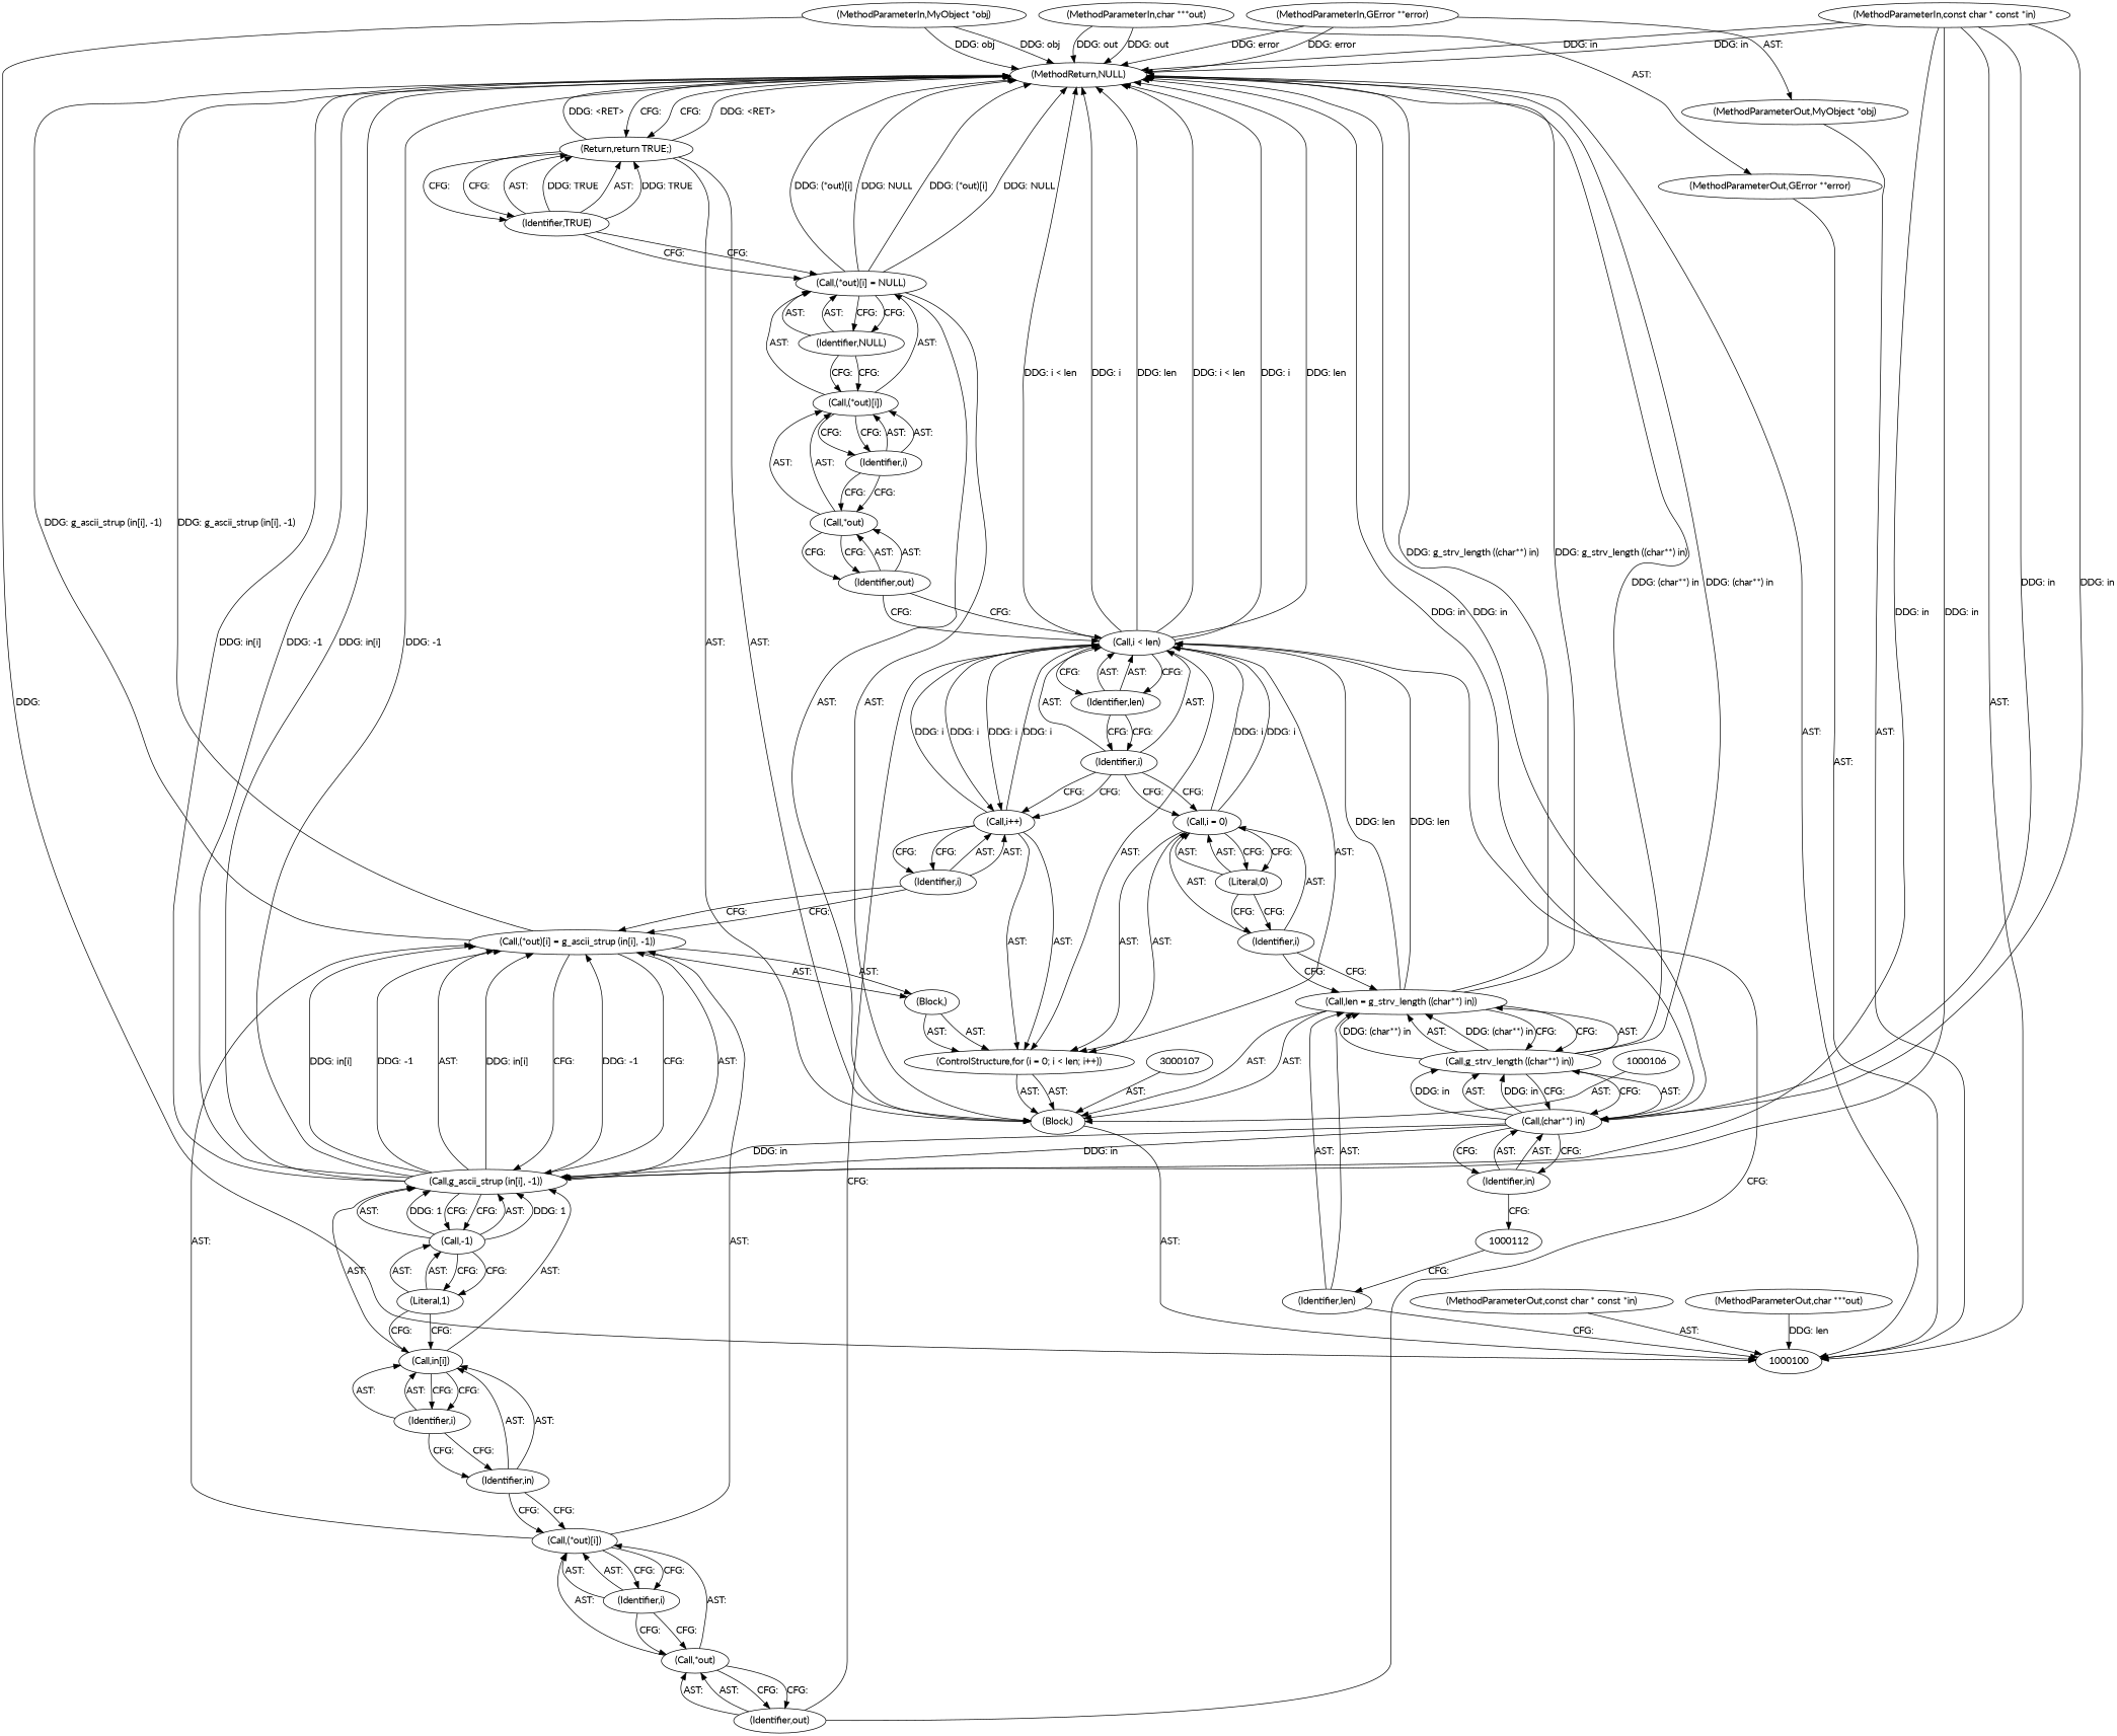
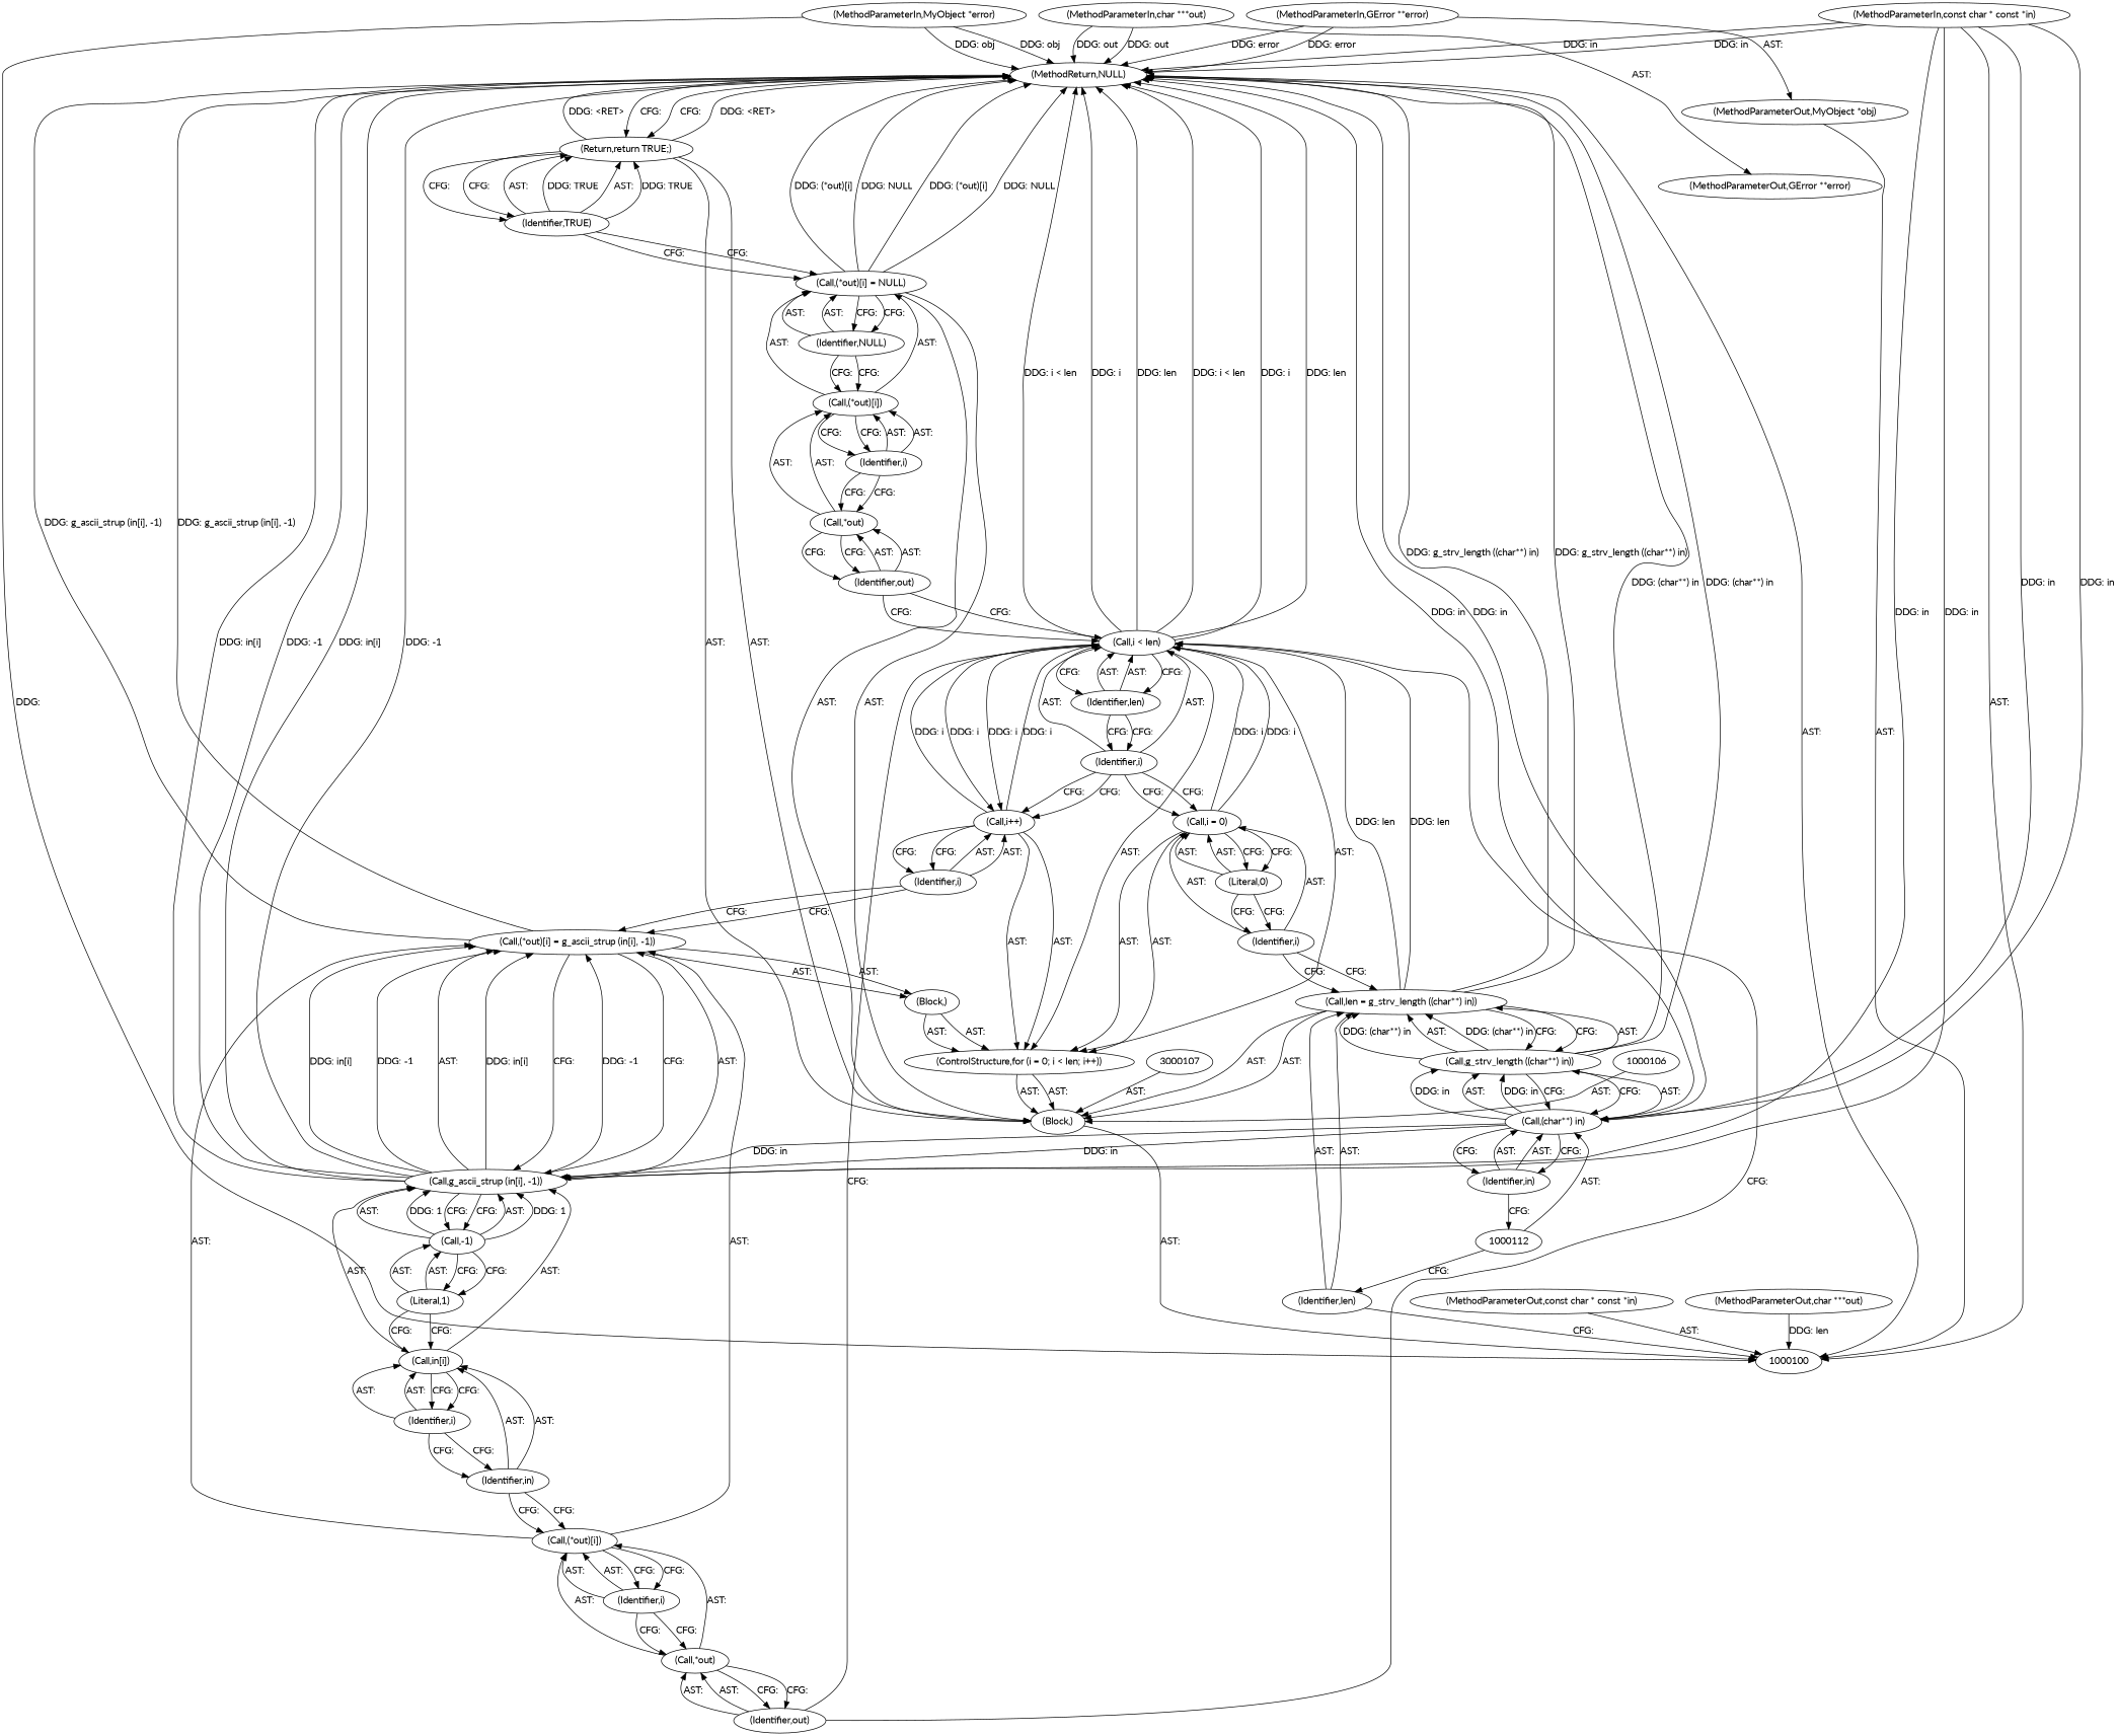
  digraph {
    fontname=Lato
    node [fontname=Lato]
    edge [fontname=Lato]
    n1 [label="(MethodReturn,NULL)"]
    n2 [label="(Return,return TRUE;)"]
    1000100
    n4 [label="(Block,)"]
    n5 [label="(Identifier,TRUE)"]
-   n6 [label="(MethodParameterIn,MyObject *obj)"]
+   n6 [label="(MethodParameterIn,MyObject *error)"]
    n7 [label="(MethodParameterOut,MyObject *obj)"]
    n8 [label="(MethodParameterIn,const char * const *in)"]
    n9 [label="(Call,(char**) in)"]
    n10 [label="(Call,g_ascii_strup (in[i], -1))"]
    n11 [label="(Call,g_strv_length ((char**) in))"]
    n12 [label="(Identifier,in)"]
    n13 [label="(Call,(*out)[i] = g_ascii_strup (in[i], -1))"]
    n14 [label="(Call,-1)"]
    n15 [label="(MethodParameterOut,const char * const *in)"]
    n16 [label="(MethodParameterIn,char ***out)"]
    n17 [label="(MethodParameterOut,GError **error)"]
    n18 [label="(MethodParameterOut,char ***out)"]
    n19 [label="(MethodParameterIn,GError **error)"]
    n20 [label="(Identifier,NULL)"]
    n21 [label="(Call,(*out)[i] = NULL)"]
    n22 [label="(Call,(*out)[i])"]
    n23 [label="(Identifier,i)"]
    n24 [label="(Call,*out)"]
    n25 [label="(Identifier,out)"]
    n26 [label="(Call,i < len)"]
    n27 [label="(Identifier,len)"]
    n28 [label="(ControlStructure,for (i = 0; i < len; i++))"]
    n29 [label="(Call,i++)"]
    n30 [label="(Call,len = g_strv_length ((char**) in))"]
    n31 [label="(Identifier,len)"]
    1000112
    n33 [label="(Literal,0)"]
    n34 [label="(Call,i = 0)"]
    n35 [label="(Identifier,i)"]
    n36 [label="(Identifier,i)"]
    n37 [label="(Identifier,i)"]
    n38 [label="(Block,)"]
    n39 [label="(Identifier,i)"]
    n40 [label="(Call,(*out)[i])"]
    n41 [label="(Call,*out)"]
    n42 [label="(Identifier,out)"]
    n43 [label="(Literal,1)"]
    n44 [label="(Call,in[i])"]
    n45 [label="(Identifier,i)"]
    n46 [label="(Identifier,in)"]
    1000106
    n48 [label=3000107]
    n1 -> n2 [label="CFG: "]
    n1 -> n2 [label="CFG: "]
    n1 -> 1000100 [label="AST: "]
    n2 -> n1 [label="DDG: <RET>"]
    n2 -> n1 [label="DDG: <RET>"]
    n2 -> n4 [label="AST: "]
    n2 -> n4 [label="AST: "]
    n2 -> n5 [label="CFG: "]
    n2 -> n5 [label="CFG: "]
    n4 -> 1000100 [label="AST: "]
    n5 -> n2 [label="AST: "]
    n5 -> n2 [label="DDG: TRUE"]
    n5 -> n2 [label="AST: "]
    n5 -> n2 [label="DDG: TRUE"]
    n5 -> n21 [label="CFG: "]
    n5 -> n21 [label="CFG: "]
    n6 -> n1 [label="DDG: obj"]
    n6 -> n1 [label="DDG: obj"]
    n6 -> 1000100 [label="DDG: "]
    n7 -> 1000100 [label="AST: "]
    n8 -> n1 [label="DDG: in"]
    n8 -> n1 [label="DDG: in"]
    n8 -> 1000100 [label="AST: "]
    n8 -> n9 [label="DDG: in"]
    n8 -> n9 [label="DDG: in"]
    n8 -> n10 [label="DDG: in"]
    n8 -> n10 [label="DDG: in"]
    n9 -> n1 [label="DDG: in"]
    n9 -> n1 [label="DDG: in"]
    n9 -> n10 [label="DDG: in"]
    n9 -> n10 [label="DDG: in"]
    n9 -> n11 [label="AST: "]
    n9 -> n11 [label="DDG: in"]
    n9 -> n11 [label="AST: "]
    n9 -> n11 [label="DDG: in"]
    n9 -> n12 [label="CFG: "]
    n9 -> n12 [label="CFG: "]
    n10 -> n1 [label="DDG: in[i]"]
    n10 -> n1 [label="DDG: -1"]
    n10 -> n1 [label="DDG: in[i]"]
    n10 -> n1 [label="DDG: -1"]
    n10 -> n13 [label="AST: "]
    n10 -> n13 [label="DDG: in[i]"]
    n10 -> n13 [label="DDG: -1"]
    n10 -> n13 [label="AST: "]
    n10 -> n13 [label="DDG: in[i]"]
    n10 -> n13 [label="DDG: -1"]
    n10 -> n14 [label="CFG: "]
    n10 -> n14 [label="CFG: "]
    n11 -> n1 [label="DDG: (char**) in"]
    n11 -> n1 [label="DDG: (char**) in"]
    n11 -> n9 [label="CFG: "]
    n11 -> n9 [label="CFG: "]
    n11 -> n30 [label="AST: "]
    n11 -> n30 [label="DDG: (char**) in"]
    n11 -> n30 [label="AST: "]
    n11 -> n30 [label="DDG: (char**) in"]
    n12 -> n9 [label="AST: "]
    n12 -> n9 [label="AST: "]
    n12 -> 1000112 [label="CFG: "]
    n13 -> n1 [label="DDG: g_ascii_strup (in[i], -1)"]
    n13 -> n1 [label="DDG: g_ascii_strup (in[i], -1)"]
    n13 -> n10 [label="CFG: "]
    n13 -> n10 [label="CFG: "]
    n13 -> n38 [label="AST: "]
    n13 -> n38 [label="AST: "]
    n14 -> n10 [label="AST: "]
    n14 -> n10 [label="DDG: 1"]
    n14 -> n10 [label="AST: "]
    n14 -> n10 [label="DDG: 1"]
    n14 -> n43 [label="CFG: "]
    n14 -> n43 [label="CFG: "]
    n15 -> 1000100 [label="AST: "]
    n16 -> n1 [label="DDG: out"]
    n16 -> n1 [label="DDG: out"]
    n16 -> n17 [label="AST: "]
-   n17 -> 1000100 [label="AST: "]
    n18 -> 1000100 [label="DDG: len"]
    n19 -> n1 [label="DDG: error"]
    n19 -> n1 [label="DDG: error"]
    n19 -> n7 [label="AST: "]
    n20 -> n21 [label="AST: "]
    n20 -> n21 [label="AST: "]
    n20 -> n22 [label="CFG: "]
    n20 -> n22 [label="CFG: "]
    n21 -> n1 [label="DDG: NULL"]
    n21 -> n1 [label="DDG: (*out)[i]"]
    n21 -> n1 [label="DDG: NULL"]
    n21 -> n1 [label="DDG: (*out)[i]"]
    n21 -> n4 [label="AST: "]
    n21 -> n4 [label="AST: "]
    n21 -> n20 [label="CFG: "]
    n21 -> n20 [label="CFG: "]
    n22 -> n21 [label="AST: "]
    n22 -> n21 [label="AST: "]
    n22 -> n23 [label="CFG: "]
    n22 -> n23 [label="CFG: "]
    n23 -> n22 [label="AST: "]
    n23 -> n22 [label="AST: "]
    n23 -> n24 [label="CFG: "]
    n23 -> n24 [label="CFG: "]
    n24 -> n22 [label="AST: "]
    n24 -> n22 [label="AST: "]
    n24 -> n25 [label="CFG: "]
    n24 -> n25 [label="CFG: "]
    n25 -> n24 [label="AST: "]
    n25 -> n24 [label="AST: "]
    n25 -> n26 [label="CFG: "]
    n25 -> n26 [label="CFG: "]
    n26 -> n1 [label="DDG: i < len"]
    n26 -> n1 [label="DDG: i"]
    n26 -> n1 [label="DDG: len"]
    n26 -> n1 [label="DDG: i < len"]
    n26 -> n1 [label="DDG: i"]
    n26 -> n1 [label="DDG: len"]
    n26 -> n27 [label="CFG: "]
    n26 -> n27 [label="CFG: "]
    n26 -> n28 [label="AST: "]
    n26 -> n28 [label="AST: "]
    n26 -> n29 [label="DDG: i"]
    n26 -> n29 [label="DDG: i"]
    n27 -> n26 [label="AST: "]
    n27 -> n26 [label="AST: "]
    n27 -> n36 [label="CFG: "]
    n27 -> n36 [label="CFG: "]
    n28 -> n4 [label="AST: "]
    n28 -> n4 [label="AST: "]
    n29 -> n26 [label="DDG: i"]
    n29 -> n26 [label="DDG: i"]
    n29 -> n28 [label="AST: "]
    n29 -> n28 [label="AST: "]
    n29 -> n37 [label="CFG: "]
    n29 -> n37 [label="CFG: "]
    n30 -> n1 [label="DDG: g_strv_length ((char**) in)"]
    n30 -> n1 [label="DDG: g_strv_length ((char**) in)"]
    n30 -> n4 [label="AST: "]
    n30 -> n4 [label="AST: "]
    n30 -> n11 [label="CFG: "]
    n30 -> n11 [label="CFG: "]
    n30 -> n26 [label="DDG: len"]
    n30 -> n26 [label="DDG: len"]
    n31 -> 1000100 [label="CFG: "]
    n31 -> n30 [label="AST: "]
    n31 -> n30 [label="AST: "]
+   1000112 -> n9 [label="AST: "]
    1000112 -> n31 [label="CFG: "]
    n33 -> n34 [label="AST: "]
    n33 -> n34 [label="AST: "]
    n33 -> n35 [label="CFG: "]
    n33 -> n35 [label="CFG: "]
    n34 -> n26 [label="DDG: i"]
    n34 -> n26 [label="DDG: i"]
    n34 -> n28 [label="AST: "]
    n34 -> n28 [label="AST: "]
    n34 -> n33 [label="CFG: "]
    n34 -> n33 [label="CFG: "]
    n35 -> n30 [label="CFG: "]
    n35 -> n30 [label="CFG: "]
    n35 -> n34 [label="AST: "]
    n35 -> n34 [label="AST: "]
    n36 -> n26 [label="AST: "]
    n36 -> n26 [label="AST: "]
    n36 -> n29 [label="CFG: "]
    n36 -> n29 [label="CFG: "]
    n36 -> n34 [label="CFG: "]
    n36 -> n34 [label="CFG: "]
    n37 -> n13 [label="CFG: "]
    n37 -> n13 [label="CFG: "]
    n37 -> n29 [label="AST: "]
    n37 -> n29 [label="AST: "]
    n38 -> n28 [label="AST: "]
    n38 -> n28 [label="AST: "]
    n39 -> n40 [label="AST: "]
    n39 -> n40 [label="AST: "]
    n39 -> n41 [label="CFG: "]
    n39 -> n41 [label="CFG: "]
    n40 -> n13 [label="AST: "]
    n40 -> n13 [label="AST: "]
    n40 -> n39 [label="CFG: "]
    n40 -> n39 [label="CFG: "]
    n41 -> n40 [label="AST: "]
    n41 -> n40 [label="AST: "]
    n41 -> n42 [label="CFG: "]
    n41 -> n42 [label="CFG: "]
    n42 -> n26 [label="CFG: "]
    n42 -> n26 [label="CFG: "]
    n42 -> n41 [label="AST: "]
    n42 -> n41 [label="AST: "]
    n43 -> n14 [label="AST: "]
    n43 -> n14 [label="AST: "]
    n43 -> n44 [label="CFG: "]
    n43 -> n44 [label="CFG: "]
    n44 -> n10 [label="AST: "]
    n44 -> n10 [label="AST: "]
    n44 -> n45 [label="CFG: "]
    n44 -> n45 [label="CFG: "]
    n45 -> n44 [label="AST: "]
    n45 -> n44 [label="AST: "]
    n45 -> n46 [label="CFG: "]
    n45 -> n46 [label="CFG: "]
    n46 -> n40 [label="CFG: "]
    n46 -> n40 [label="CFG: "]
    n46 -> n44 [label="AST: "]
    n46 -> n44 [label="AST: "]
    1000106 -> n4 [label="AST: "]
    n48 -> n4 [label="AST: "]
  }
